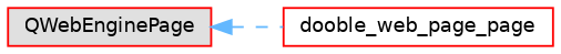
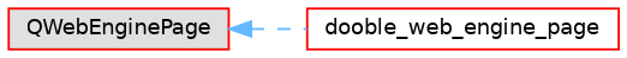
  digraph {
    rankdir=LR
    node [color=red fontname=Helvetica fontsize=10 shape=box style=filled]
    n1 [fillcolor="#E0E0E0" height=0.2 label=QWebEnginePage width=0.4]
-   n2 [fillcolor=white height=0.2 label=dooble_web_page_page width=0.4]
+   n2 [fillcolor=white height=0.2 label=dooble_web_engine_page width=0.4]
    n1 -> n2 [color=steelblue1 dir=back fontname=Helvetica fontsize=10 labelfontname=Helvetica labelfontsize=10 style=dashed]
  }
